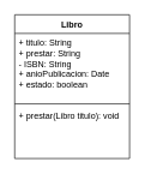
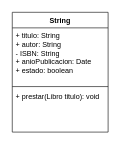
  <mxCell id="0" />
  <mxCell id="1" parent="0" />
- <mxCell id="2" value="Libro" style="swimlane;fontStyle=1;align=center;verticalAlign=top;childLayout=stackLayout;horizontal=1;startSize=26;horizontalStack=0;resizeParent=1;resizeParentMax=0;resizeLast=0;collapsible=1;marginBottom=0;whiteSpace=wrap;html=1;" vertex="1" parent="1"><mxGeometry x="20" y="20" width="160" height="200" as="geometry" /></mxCell>
- <mxCell id="3" value="+ titulo: String&lt;div&gt;+ prestar: String&lt;/div&gt;&lt;div&gt;-&amp;nbsp;ISBN: String&lt;/div&gt;&lt;div&gt;+ anioPublicacion: Date&lt;/div&gt;&lt;div&gt;+ estado: boolean&lt;/div&gt;" style="text;strokeColor=none;fillColor=none;align=left;verticalAlign=top;spacingLeft=4;spacingRight=4;overflow=hidden;rotatable=0;points=[[0,0.5],[1,0.5]];portConstraint=eastwest;whiteSpace=wrap;html=1;" vertex="1" parent="2"><mxGeometry y="26" width="160" height="94" as="geometry" /></mxCell>
+ <mxCell id="2" value="String" style="swimlane;fontStyle=1;align=center;verticalAlign=top;childLayout=stackLayout;horizontal=1;startSize=26;horizontalStack=0;resizeParent=1;resizeParentMax=0;resizeLast=0;collapsible=1;marginBottom=0;whiteSpace=wrap;html=1;" vertex="1" parent="1"><mxGeometry x="20" y="20" width="160" height="200" as="geometry" /></mxCell>
+ <mxCell id="3" value="+ titulo: String&lt;div&gt;+ autor: String&lt;/div&gt;&lt;div&gt;-&amp;nbsp;ISBN: String&lt;/div&gt;&lt;div&gt;+ anioPublicacion: Date&lt;/div&gt;&lt;div&gt;+ estado: boolean&lt;/div&gt;" style="text;strokeColor=none;fillColor=none;align=left;verticalAlign=top;spacingLeft=4;spacingRight=4;overflow=hidden;rotatable=0;points=[[0,0.5],[1,0.5]];portConstraint=eastwest;whiteSpace=wrap;html=1;" vertex="1" parent="2"><mxGeometry y="26" width="160" height="94" as="geometry" /></mxCell>
  <mxCell id="4" value="" style="line;strokeWidth=1;fillColor=none;align=left;verticalAlign=middle;spacingTop=-1;spacingLeft=3;spacingRight=3;rotatable=0;labelPosition=right;points=[];portConstraint=eastwest;strokeColor=inherit;" vertex="1" parent="2"><mxGeometry y="120" width="160" height="8" as="geometry" /></mxCell>
  <mxCell id="5" value="+ prestar(Libro titulo): void" style="text;strokeColor=none;fillColor=none;align=left;verticalAlign=top;spacingLeft=4;spacingRight=4;overflow=hidden;rotatable=0;points=[[0,0.5],[1,0.5]];portConstraint=eastwest;whiteSpace=wrap;html=1;" vertex="1" parent="2"><mxGeometry y="128" width="160" height="72" as="geometry" /></mxCell>
